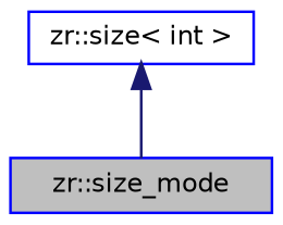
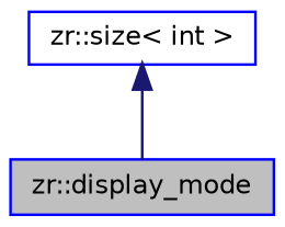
  digraph {
    node [color=blue fontname=Helvetica fontsize=10 shape=record style=filled]
-   n1 [fillcolor=grey75 fontcolor=black height=0.2 label="zr::size_mode" width=0.4]
+   n1 [fillcolor=grey75 fontcolor=black height=0.2 label="zr::display_mode" width=0.4]
    n2 [fillcolor=white height=0.2 label="zr::size\< int \>" width=0.4]
    n2 -> n1 [color=midnightblue dir=back fontname=Helvetica fontsize=10 labelfontname=Helvetica labelfontsize=10 style=solid]
  }
